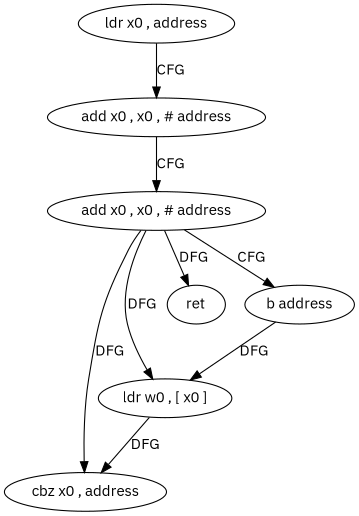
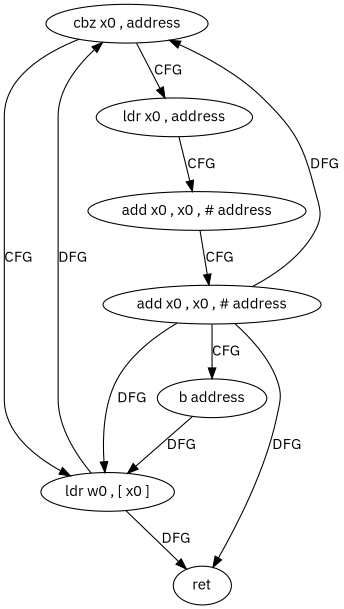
  digraph {
    fontname="IBM Plex Sans"
    node [fontname="IBM Plex Sans"]
    edge [fontname="IBM Plex Sans"]
    n1 [label="cbz x0 , address"]
    n2 [label="ldr x0 , address"]
    n3 [label="ldr w0 , [ x0 ]"]
    n4 [label="add x0 , x0 , # address"]
    n5 [label=ret]
    n6 [label="add x0 , x0 , # address"]
    n7 [label="b address"]
+   n1 -> n2 [label=CFG]
+   n1 -> n3 [label=CFG]
    n2 -> n4 [label=CFG]
    n3 -> n1 [label=DFG]
+   n3 -> n5 [label=DFG]
    n4 -> n6 [label=CFG]
    n6 -> n1 [label=DFG]
    n6 -> n3 [label=DFG]
    n6 -> n5 [label=DFG]
    n6 -> n7 [label=CFG]
    n7 -> n3 [label=DFG]
  }
